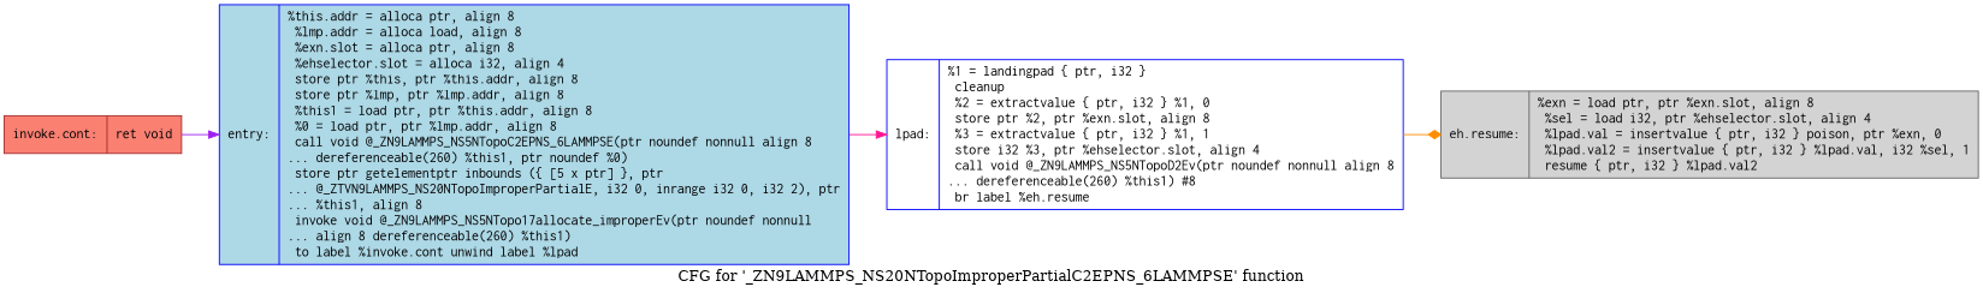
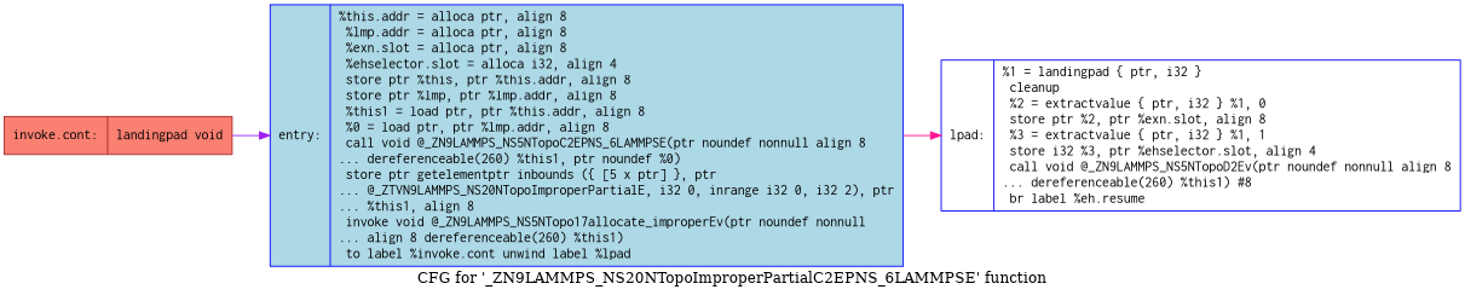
  digraph {
    label="CFG for '_ZN9LAMMPS_NS20NTopoImproperPartialC2EPNS_6LAMMPSE' function"
    rankdir=LR
    node [color=blue fontname=Courier shape=record style=filled]
    edge [arrowhead=normal]
-   n1 [fillcolor=lightblue label="{entry:\l|  %this.addr = alloca ptr, align 8\l  %lmp.addr = alloca load, align 8\l  %exn.slot = alloca ptr, align 8\l  %ehselector.slot = alloca i32, align 4\l  store ptr %this, ptr %this.addr, align 8\l  store ptr %lmp, ptr %lmp.addr, align 8\l  %this1 = load ptr, ptr %this.addr, align 8\l  %0 = load ptr, ptr %lmp.addr, align 8\l  call void @_ZN9LAMMPS_NS5NTopoC2EPNS_6LAMMPSE(ptr noundef nonnull align 8\l... dereferenceable(260) %this1, ptr noundef %0)\l  store ptr getelementptr inbounds (\{ [5 x ptr] \}, ptr\l... @_ZTVN9LAMMPS_NS20NTopoImproperPartialE, i32 0, inrange i32 0, i32 2), ptr\l... %this1, align 8\l  invoke void @_ZN9LAMMPS_NS5NTopo17allocate_improperEv(ptr noundef nonnull\l... align 8 dereferenceable(260) %this1)\l          to label %invoke.cont unwind label %lpad\l}"]
+   n1 [fillcolor=lightblue label="{entry:\l|  %this.addr = alloca ptr, align 8\l  %lmp.addr = alloca ptr, align 8\l  %exn.slot = alloca ptr, align 8\l  %ehselector.slot = alloca i32, align 4\l  store ptr %this, ptr %this.addr, align 8\l  store ptr %lmp, ptr %lmp.addr, align 8\l  %this1 = load ptr, ptr %this.addr, align 8\l  %0 = load ptr, ptr %lmp.addr, align 8\l  call void @_ZN9LAMMPS_NS5NTopoC2EPNS_6LAMMPSE(ptr noundef nonnull align 8\l... dereferenceable(260) %this1, ptr noundef %0)\l  store ptr getelementptr inbounds (\{ [5 x ptr] \}, ptr\l... @_ZTVN9LAMMPS_NS20NTopoImproperPartialE, i32 0, inrange i32 0, i32 2), ptr\l... %this1, align 8\l  invoke void @_ZN9LAMMPS_NS5NTopo17allocate_improperEv(ptr noundef nonnull\l... align 8 dereferenceable(260) %this1)\l          to label %invoke.cont unwind label %lpad\l}"]
    n2 [fillcolor=white label="{lpad:\l|  %1 = landingpad \{ ptr, i32 \}\l          cleanup\l  %2 = extractvalue \{ ptr, i32 \} %1, 0\l  store ptr %2, ptr %exn.slot, align 8\l  %3 = extractvalue \{ ptr, i32 \} %1, 1\l  store i32 %3, ptr %ehselector.slot, align 4\l  call void @_ZN9LAMMPS_NS5NTopoD2Ev(ptr noundef nonnull align 8\l... dereferenceable(260) %this1) #8\l  br label %eh.resume\l}"]
-   n3 [color=brown fillcolor=salmon label="{invoke.cont:\l|  ret void\l}"]
-   n4 [color=gray40 fillcolor=lightgrey label="{eh.resume:\l|  %exn = load ptr, ptr %exn.slot, align 8\l  %sel = load i32, ptr %ehselector.slot, align 4\l  %lpad.val = insertvalue \{ ptr, i32 \} poison, ptr %exn, 0\l  %lpad.val2 = insertvalue \{ ptr, i32 \} %lpad.val, i32 %sel, 1\l  resume \{ ptr, i32 \} %lpad.val2\l}"]
+   n3 [color=brown fillcolor=salmon label="{invoke.cont:\l|  landingpad void\l}"]
    n1 -> n2 [color=deeppink]
-   n2 -> n4 [arrowhead=diamond color=darkorange]
    n3 -> n1 [color=purple]
  }
